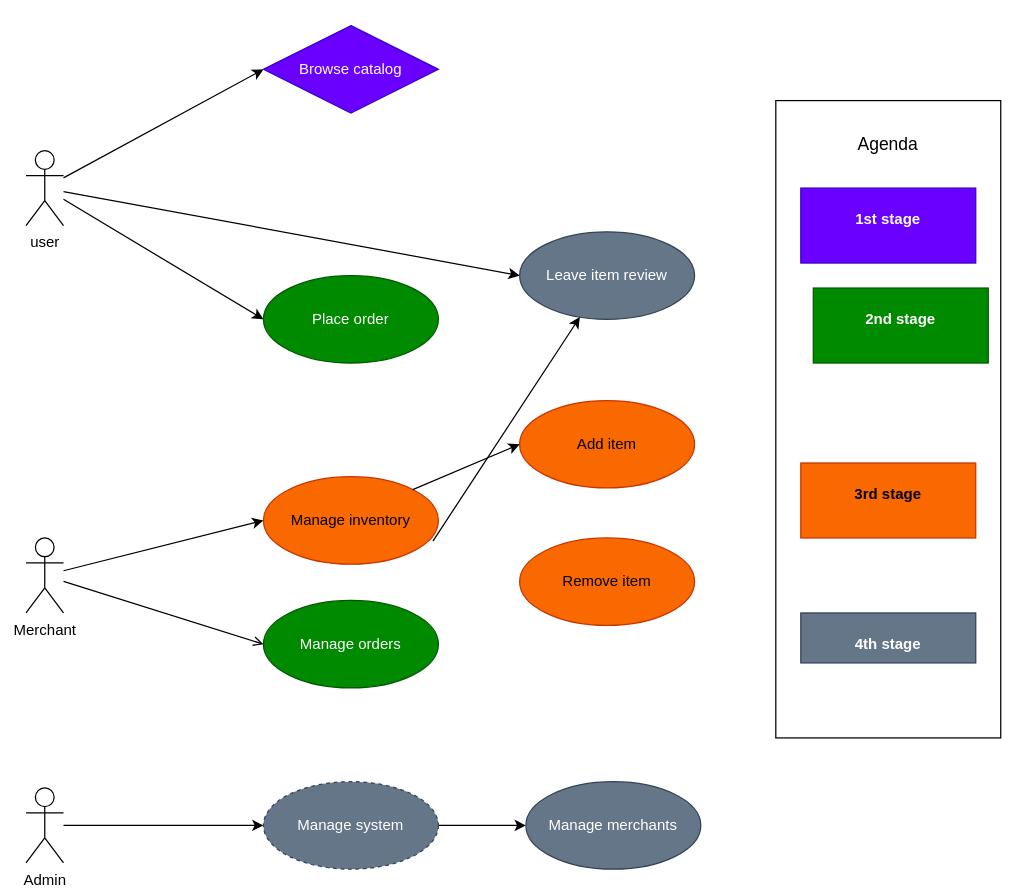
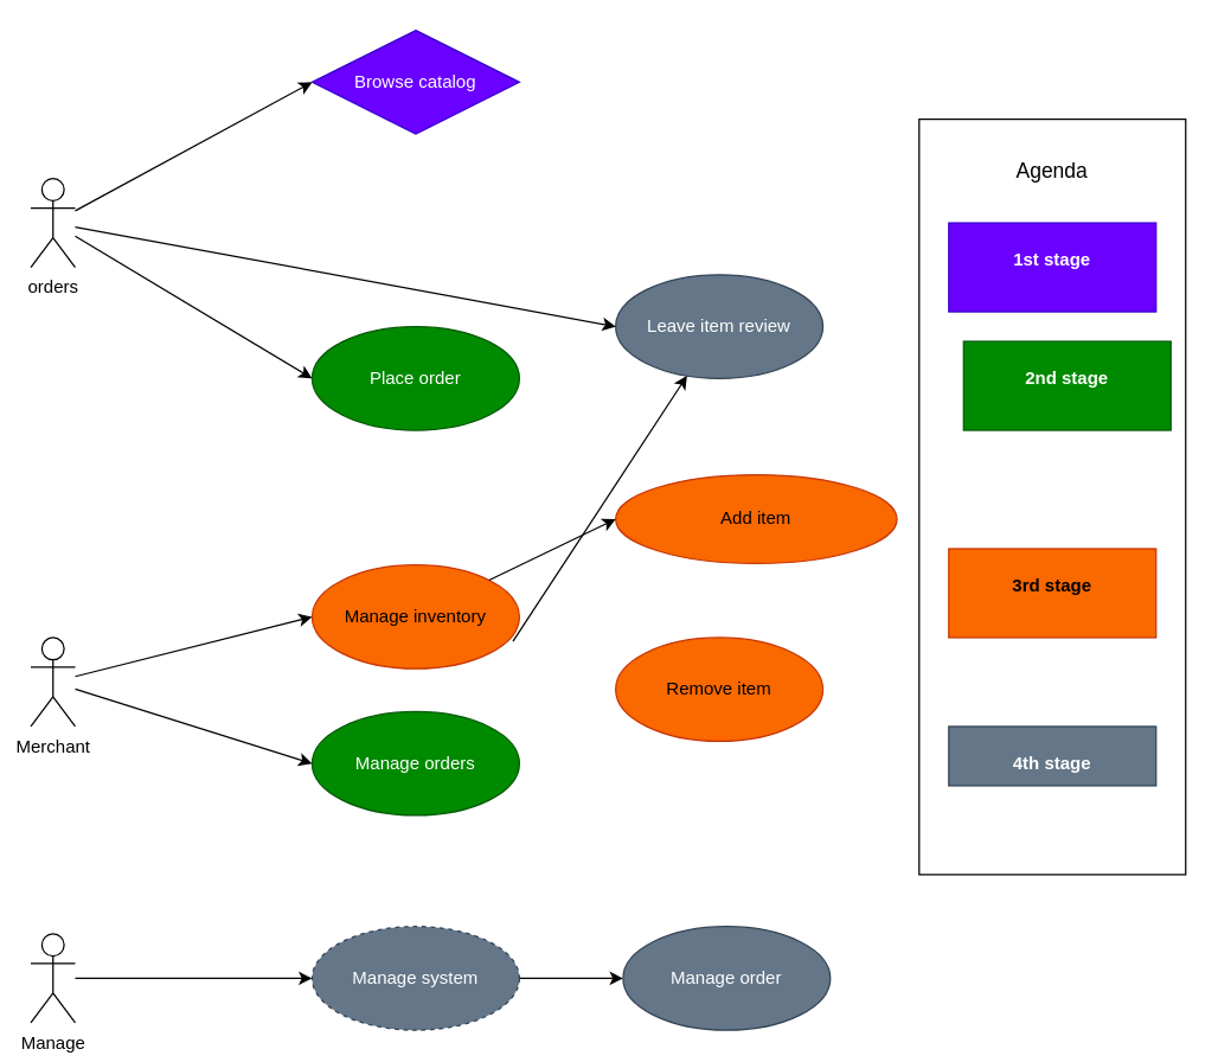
  <mxCell id="0" />
  <mxCell id="1" parent="0" />
  <mxCell id="2" value="" style="rounded=0;whiteSpace=wrap;html=1;" parent="1" vertex="1"><mxGeometry x="620" y="80" width="180" height="510" as="geometry" /></mxCell>
  <mxCell id="3" style="edgeStyle=none;html=1;entryX=0;entryY=0.5;entryDx=0;entryDy=0;" parent="1" source="5" target="6" edge="1"><mxGeometry relative="1" as="geometry" /></mxCell>
  <mxCell id="4" style="edgeStyle=none;html=1;entryX=0;entryY=0.5;entryDx=0;entryDy=0;" parent="1" source="5" target="7" edge="1"><mxGeometry relative="1" as="geometry" /></mxCell>
- <mxCell id="5" value="user&lt;br&gt;" style="shape=umlActor;verticalLabelPosition=bottom;verticalAlign=top;html=1;" parent="1" vertex="1"><mxGeometry x="20" y="120" width="30" height="60" as="geometry" /></mxCell>
+ <mxCell id="5" value="orders&lt;br&gt;" style="shape=umlActor;verticalLabelPosition=bottom;verticalAlign=top;html=1;" parent="1" vertex="1"><mxGeometry x="20" y="120" width="30" height="60" as="geometry" /></mxCell>
  <mxCell id="6" value="Browse catalog" style="rhombus;whiteSpace=wrap;html=1;fillColor=#6a00ff;fontColor=#ffffff;strokeColor=#3700CC;" parent="1" vertex="1"><mxGeometry x="210" y="20" width="140" height="70" as="geometry" /></mxCell>
  <mxCell id="7" value="Place order" style="ellipse;whiteSpace=wrap;html=1;fillColor=#008a00;fontColor=#ffffff;strokeColor=#005700;" parent="1" vertex="1"><mxGeometry x="210" y="220" width="140" height="70" as="geometry" /></mxCell>
  <mxCell id="8" value="Leave item review" style="ellipse;whiteSpace=wrap;html=1;fillColor=#647687;strokeColor=#314354;fontColor=#ffffff;" parent="1" vertex="1"><mxGeometry x="415.01" y="185" width="140" height="70" as="geometry" /></mxCell>
  <mxCell id="9" style="edgeStyle=none;html=1;entryX=0;entryY=0.5;entryDx=0;entryDy=0;" parent="1" source="5" target="8" edge="1"><mxGeometry relative="1" as="geometry"><mxPoint x="230" y="159" as="sourcePoint" /></mxGeometry></mxCell>
  <mxCell id="10" value="Merchant" style="shape=umlActor;verticalLabelPosition=bottom;verticalAlign=top;html=1;" parent="1" vertex="1"><mxGeometry x="20" y="430" width="30" height="60" as="geometry" /></mxCell>
  <mxCell id="11" value="Manage inventory" style="ellipse;whiteSpace=wrap;html=1;fillColor=#fa6800;fontColor=#000000;strokeColor=#C73500;" parent="1" vertex="1"><mxGeometry x="210" y="381" width="140" height="70" as="geometry" /></mxCell>
  <mxCell id="12" style="edgeStyle=none;html=1;entryX=0;entryY=0.5;entryDx=0;entryDy=0;" parent="1" source="10" target="11" edge="1"><mxGeometry relative="1" as="geometry"><mxPoint x="70" y="320" as="sourcePoint" /></mxGeometry></mxCell>
- <mxCell id="13" value="Add item" style="ellipse;whiteSpace=wrap;html=1;fillColor=#fa6800;fontColor=#000000;strokeColor=#C73500;" parent="1" vertex="1"><mxGeometry x="415.01" y="320" width="140" height="70" as="geometry" /></mxCell>
+ <mxCell id="13" value="Add item" style="ellipse;whiteSpace=wrap;html=1;fillColor=#fa6800;fontColor=#000000;strokeColor=#C73500;" parent="1" vertex="1"><mxGeometry x="415.01" y="320" width="190" height="60" as="geometry" /></mxCell>
  <mxCell id="14" style="edgeStyle=none;html=1;entryX=0;entryY=0.5;entryDx=0;entryDy=0;exitX=1;exitY=0;exitDx=0;exitDy=0;" parent="1" source="11" target="13" edge="1"><mxGeometry relative="1" as="geometry"><mxPoint x="280.003" y="383.001" as="sourcePoint" /></mxGeometry></mxCell>
  <mxCell id="15" style="edgeStyle=none;html=1;exitX=0.969;exitY=0.735;exitDx=0;exitDy=0;exitPerimeter=0;" parent="1" source="11" target="8" edge="1"><mxGeometry relative="1" as="geometry"><mxPoint x="339.995" y="501.508" as="sourcePoint" /></mxGeometry></mxCell>
  <mxCell id="16" value="Remove item" style="ellipse;whiteSpace=wrap;html=1;fillColor=#fa6800;fontColor=#000000;strokeColor=#C73500;" parent="1" vertex="1"><mxGeometry x="415.01" y="430" width="140" height="70" as="geometry" /></mxCell>
  <mxCell id="17" value="Manage orders" style="ellipse;whiteSpace=wrap;html=1;fillColor=#008a00;strokeColor=#005700;fontColor=#ffffff;" parent="1" vertex="1"><mxGeometry x="210" y="480" width="140" height="70" as="geometry" /></mxCell>
- <mxCell id="18" style="edgeStyle=none;html=1;entryX=0;entryY=0.5;entryDx=0;entryDy=0;endArrow=open;" parent="1" source="10" target="17" edge="1"><mxGeometry relative="1" as="geometry"><mxPoint x="50" y="440" as="sourcePoint" /></mxGeometry></mxCell>
- <mxCell id="19" value="Admin" style="shape=umlActor;verticalLabelPosition=bottom;verticalAlign=top;html=1;" parent="1" vertex="1"><mxGeometry x="20" y="630" width="30" height="60" as="geometry" /></mxCell>
+ <mxCell id="18" style="edgeStyle=none;html=1;entryX=0;entryY=0.5;entryDx=0;entryDy=0;" parent="1" source="10" target="17" edge="1"><mxGeometry relative="1" as="geometry"><mxPoint x="50" y="440" as="sourcePoint" /></mxGeometry></mxCell>
+ <mxCell id="19" value="Manage" style="shape=umlActor;verticalLabelPosition=bottom;verticalAlign=top;html=1;" parent="1" vertex="1"><mxGeometry x="20" y="630" width="30" height="60" as="geometry" /></mxCell>
  <mxCell id="20" style="edgeStyle=none;html=1;entryX=0;entryY=0.5;entryDx=0;entryDy=0;" parent="1" source="19" target="22" edge="1"><mxGeometry relative="1" as="geometry"><mxPoint x="130" y="660" as="sourcePoint" /></mxGeometry></mxCell>
  <mxCell id="21" value="" style="edgeStyle=none;html=1;" parent="1" source="22" target="23" edge="1"><mxGeometry relative="1" as="geometry" /></mxCell>
  <mxCell id="22" value="Manage system" style="ellipse;whiteSpace=wrap;html=1;fillColor=#647687;fontColor=#ffffff;strokeColor=#314354;dashed=1;" parent="1" vertex="1"><mxGeometry x="210" y="625" width="140" height="70" as="geometry" /></mxCell>
- <mxCell id="23" value="Manage merchants" style="ellipse;whiteSpace=wrap;html=1;fillColor=#647687;fontColor=#ffffff;strokeColor=#314354;" parent="1" vertex="1"><mxGeometry x="420" y="625" width="140" height="70" as="geometry" /></mxCell>
+ <mxCell id="23" value="Manage order" style="ellipse;whiteSpace=wrap;html=1;fillColor=#647687;fontColor=#ffffff;strokeColor=#314354;" parent="1" vertex="1"><mxGeometry x="420" y="625" width="140" height="70" as="geometry" /></mxCell>
  <mxCell id="24" value="&lt;p style=&quot;margin:0px;margin-top:4px;text-align:center;&quot;&gt;&lt;br&gt;&lt;b&gt;1st stage&lt;/b&gt;&lt;/p&gt;" style="verticalAlign=top;align=left;overflow=fill;fontSize=12;fontFamily=Helvetica;html=1;fillColor=#6a00ff;fontColor=#ffffff;strokeColor=#3700CC;" parent="1" vertex="1"><mxGeometry x="640" y="150" width="140" height="60" as="geometry" /></mxCell>
  <mxCell id="25" value="&lt;p style=&quot;margin:0px;margin-top:4px;text-align:center;&quot;&gt;&lt;br&gt;&lt;b&gt;2nd&lt;/b&gt;&lt;b style=&quot;background-color: initial;&quot;&gt;&amp;nbsp;stage&lt;/b&gt;&lt;/p&gt;" style="verticalAlign=top;align=left;overflow=fill;fontSize=12;fontFamily=Helvetica;html=1;fillColor=#008a00;fontColor=#ffffff;strokeColor=#005700;" parent="1" vertex="1"><mxGeometry x="650" y="230" width="140" height="60" as="geometry" /></mxCell>
  <mxCell id="26" value="&lt;p style=&quot;margin:0px;margin-top:4px;text-align:center;&quot;&gt;&lt;br&gt;&lt;b&gt;3rd&lt;/b&gt;&lt;b style=&quot;background-color: initial;&quot;&gt;&amp;nbsp;stage&lt;/b&gt;&lt;/p&gt;" style="verticalAlign=top;align=left;overflow=fill;fontSize=12;fontFamily=Helvetica;html=1;fillColor=#fa6800;fontColor=#000000;strokeColor=#C73500;" parent="1" vertex="1"><mxGeometry x="640" y="370" width="140" height="60" as="geometry" /></mxCell>
  <mxCell id="27" value="&lt;p style=&quot;margin:0px;margin-top:4px;text-align:center;&quot;&gt;&lt;br&gt;&lt;b style=&quot;background-color: initial;&quot;&gt;4th stage&lt;/b&gt;&lt;/p&gt;" style="verticalAlign=top;align=left;overflow=fill;fontSize=12;fontFamily=Helvetica;html=1;fillColor=#647687;fontColor=#ffffff;strokeColor=#314354;" parent="1" vertex="1"><mxGeometry x="640" y="490" width="140" height="40" as="geometry" /></mxCell>
  <mxCell id="28" value="Agenda" style="text;html=1;strokeColor=none;fillColor=none;align=center;verticalAlign=middle;whiteSpace=wrap;rounded=0;fontStyle=0;fontSize=14;" parent="1" vertex="1"><mxGeometry x="680" y="100" width="60" height="30" as="geometry" /></mxCell>
